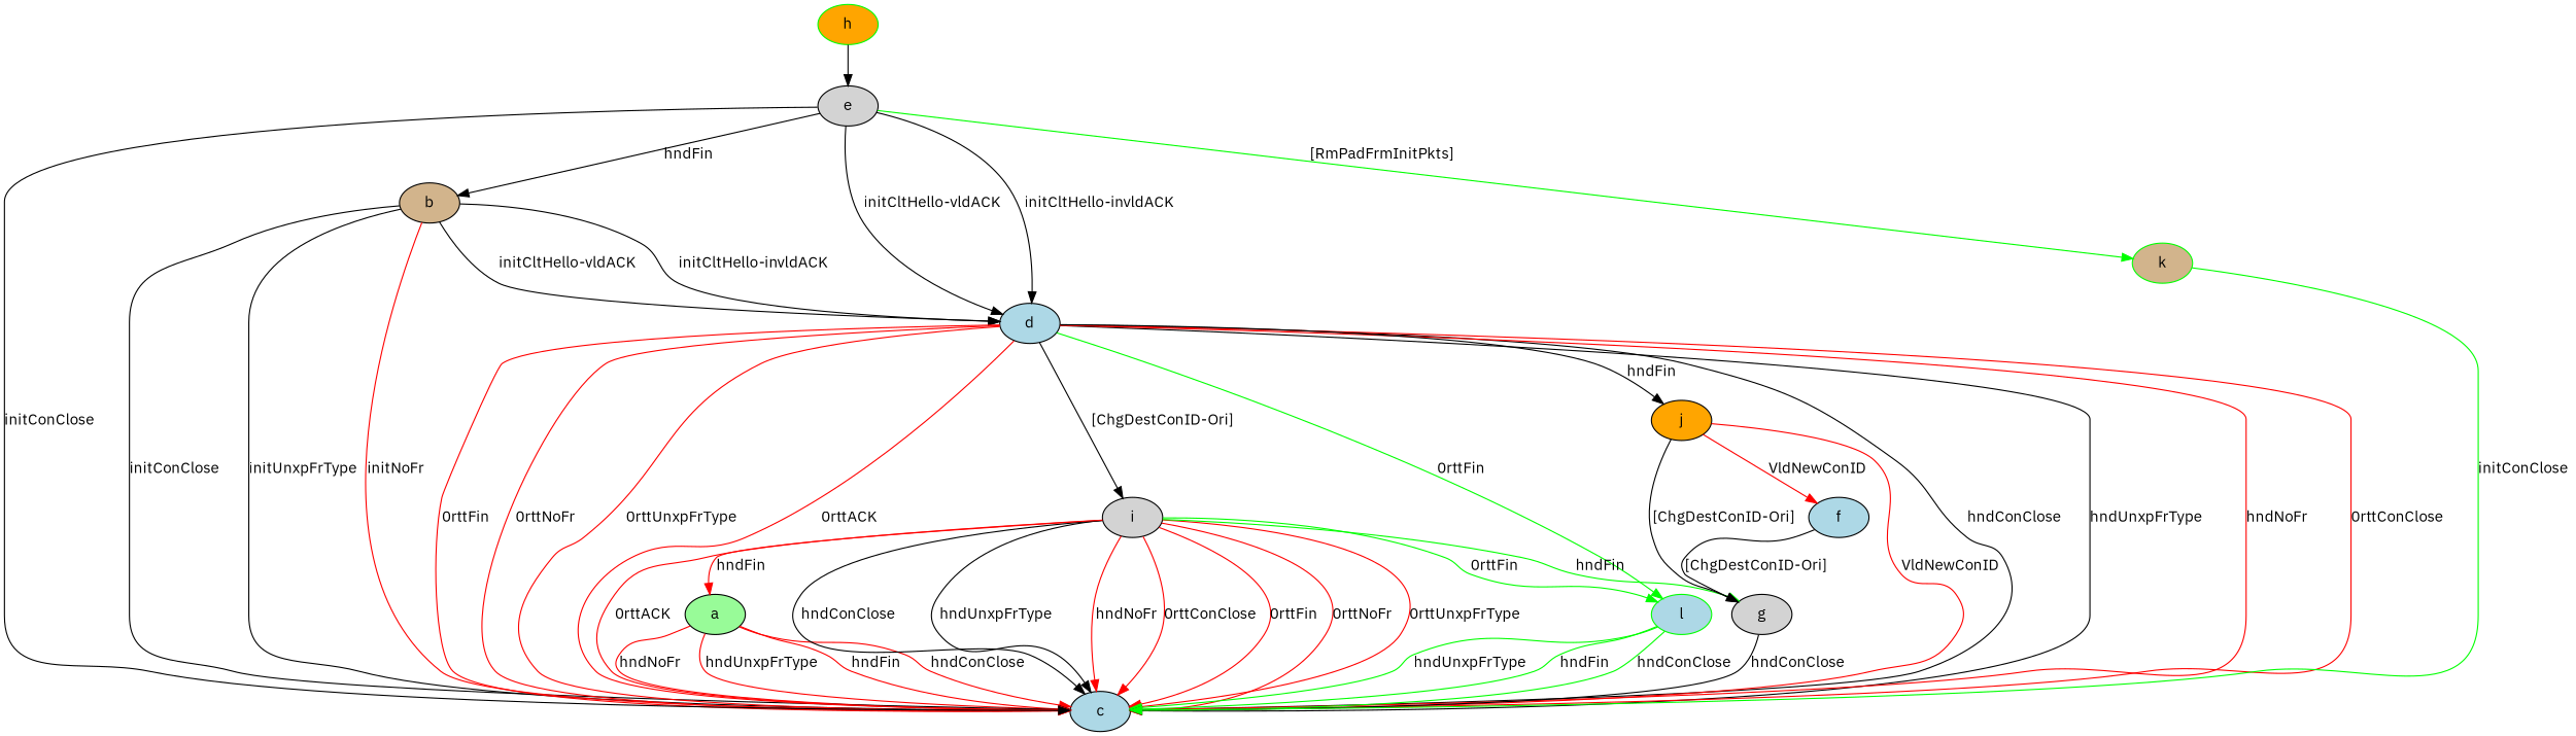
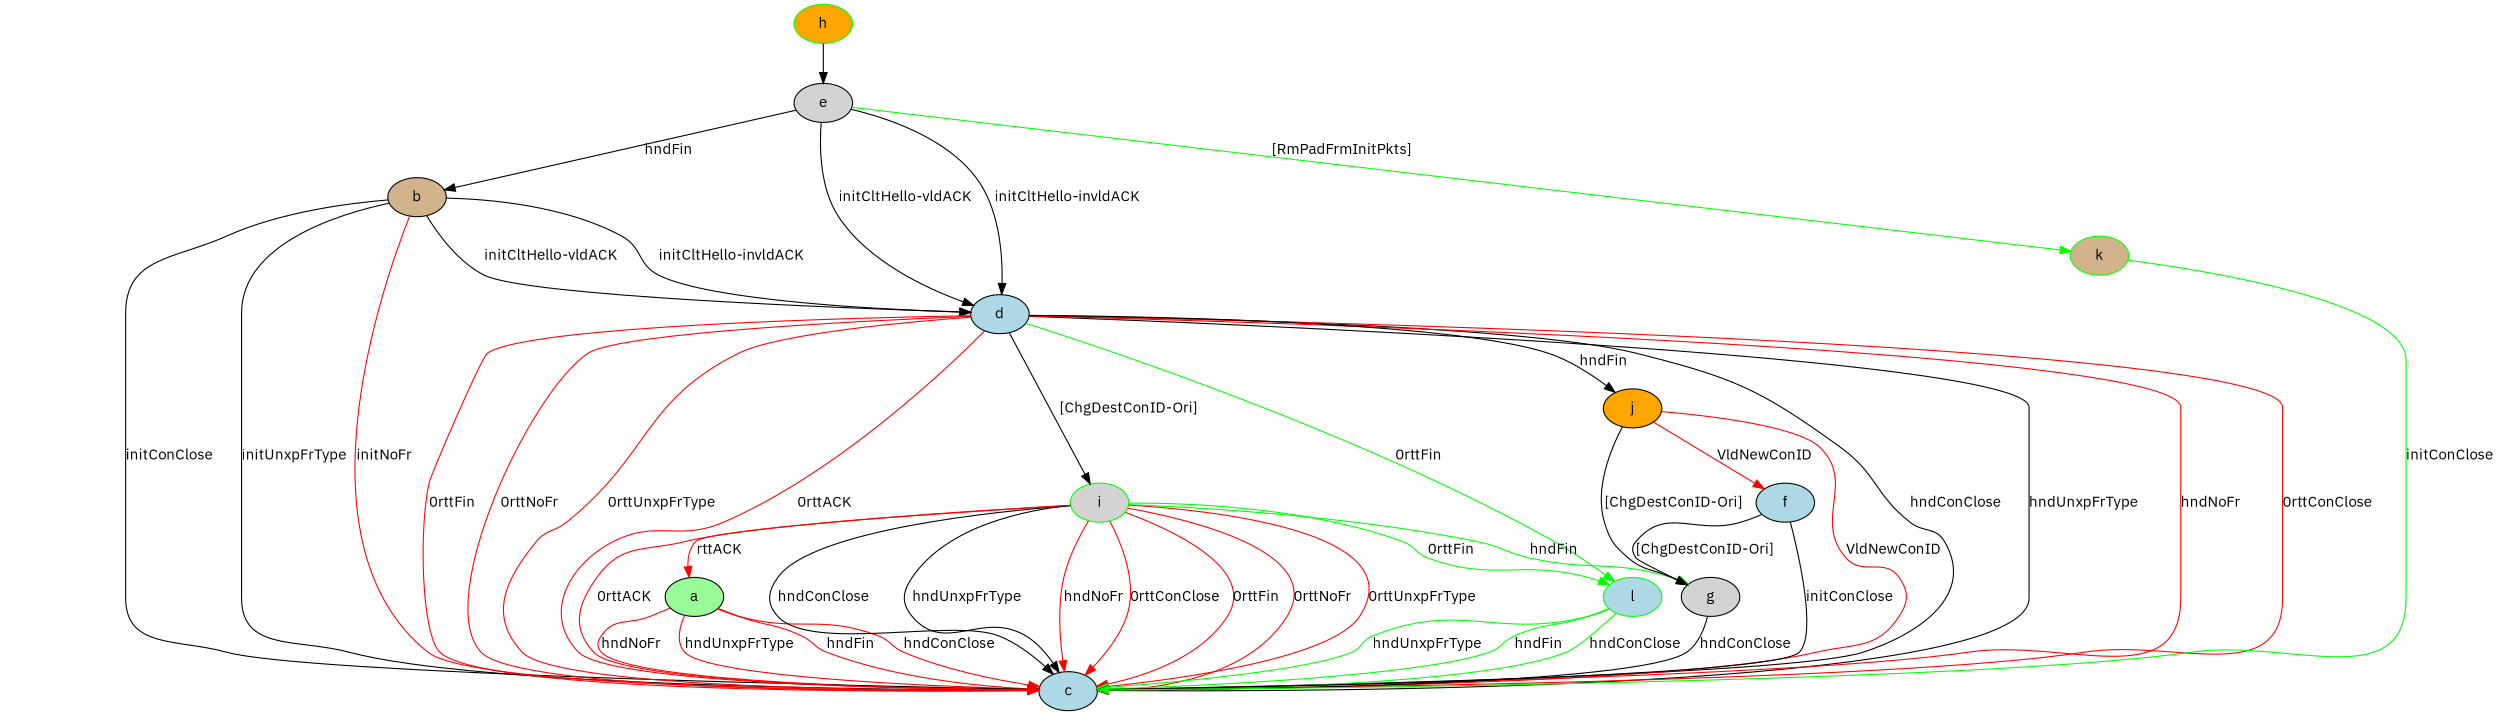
  digraph {
    fontname="IBM Plex Sans"
    node [fillcolor=lightblue fontname="IBM Plex Sans" style=filled]
    edge [color=red fontname="IBM Plex Sans"]
    a [fillcolor=palegreen]
    c
    b [fillcolor=tan]
    d
-   i [fillcolor=lightgrey]
+   i [fillcolor=lightgrey color=green]
    j [fillcolor=orange]
    l [color=green]
    g [fillcolor=lightgrey]
    f
    e [fillcolor=lightgrey]
    k [color=green fillcolor=tan]
    h [color=green fillcolor=orange]
    a -> c [label="hndFin "]
    a -> c [label="hndConClose "]
    a -> c [label="hndNoFr "]
    a -> c [label="hndUnxpFrType "]
    b -> c [label="initConClose " color=""]
    b -> c [label="initUnxpFrType " color=""]
    b -> c [label="initNoFr "]
    b -> d [label="initCltHello-vldACK " color=""]
    b -> d [label="initCltHello-invldACK " color=""]
    d -> c [label="hndConClose " color=""]
    d -> c [label="hndUnxpFrType " color=""]
    d -> c [label="hndNoFr "]
    d -> c [label="0rttConClose "]
    d -> c [label="0rttFin "]
    d -> c [label="0rttNoFr "]
    d -> c [label="0rttUnxpFrType "]
    d -> c [label="0rttACK "]
    d -> i [label="[ChgDestConID-Ori] " color=""]
    d -> j [label="hndFin " color=""]
    d -> l [color=green label="0rttFin "]
-   i -> a [label="hndFin "]
+   i -> a [label="rttACK "]
    i -> c [label="hndConClose " color=""]
    i -> c [label="hndUnxpFrType " color=""]
    i -> c [label="hndNoFr "]
    i -> c [label="0rttConClose "]
    i -> c [label="0rttFin "]
    i -> c [label="0rttNoFr "]
    i -> c [label="0rttUnxpFrType "]
    i -> c [label="0rttACK "]
    i -> l [color=green label="0rttFin "]
    i -> g [color=green label="hndFin "]
    j -> c [label="VldNewConID "]
    j -> g [label="[ChgDestConID-Ori] " color=""]
    j -> f [label="VldNewConID "]
    l -> c [color=green label="hndFin "]
    l -> c [color=green label="hndConClose "]
    l -> c [color=green label="hndUnxpFrType "]
    g -> c [label="hndConClose " color=""]
    f -> g [label="[ChgDestConID-Ori] " color=""]
-   e -> c [label="initConClose " color=""]
+   f -> c [label="initConClose " color=""]
    e -> b [label="hndFin " color=""]
    e -> d [label="initCltHello-vldACK " color=""]
    e -> d [label="initCltHello-invldACK " color=""]
    e -> k [color=green label="[RmPadFrmInitPkts] "]
    k -> c [color=green label="initConClose "]
    h -> e [color=""]
  }
